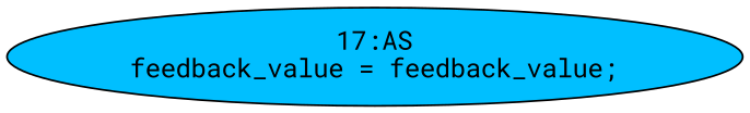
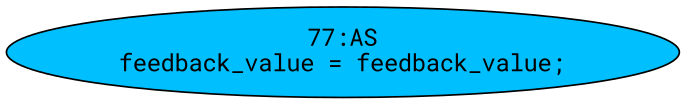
  strict digraph {
    fontname="Roboto Mono"
-   n1 [ast="<pyverilog.vparser.ast.Assign object at 0x7f4c7ebc9350>" def_var="['feedback_value']" fillcolor=deepskyblue label="17:AS\nfeedback_value = feedback_value;" statements="[]" style=filled typ=Assign use_var="['feedback_value']" fontname="Roboto Mono"]
+   n1 [ast="<pyverilog.vparser.ast.Assign object at 0x7f4c7ebc9350>" def_var="['feedback_value']" fillcolor=deepskyblue label="77:AS\nfeedback_value = feedback_value;" statements="[]" style=filled typ=Assign use_var="['feedback_value']" fontname="Roboto Mono"]
  }
